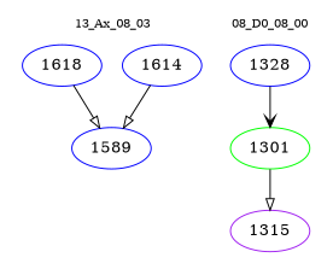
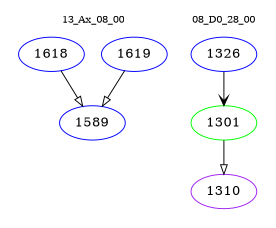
  digraph {
    node [color=blue]
    edge [arrowhead=onormal color=black]
-   n1 [label=1614]
+   n1 [label=1619]
    n2 [label=1589]
    n3 [label=1618]
-   n4 [label=1328]
+   n4 [label=1326]
    n5 [color=green label=1301]
-   n6 [color=purple label=1315]
+   n6 [color=purple label=1310]
    subgraph cluster_1 {
      color=white
      fontsize=10
-     label="13_Ax_08_03"
+     label="13_Ax_08_00"
      n1
      n2
      n3
    }
    subgraph cluster_2 {
      color=white
      fontsize=10
-     label="08_D0_08_00"
+     label="08_D0_28_00"
      n4
      n5
      n6
    }
    n1 -> n2
    n3 -> n2
    n4 -> n5 [arrowhead=vee]
    n5 -> n6
  }
